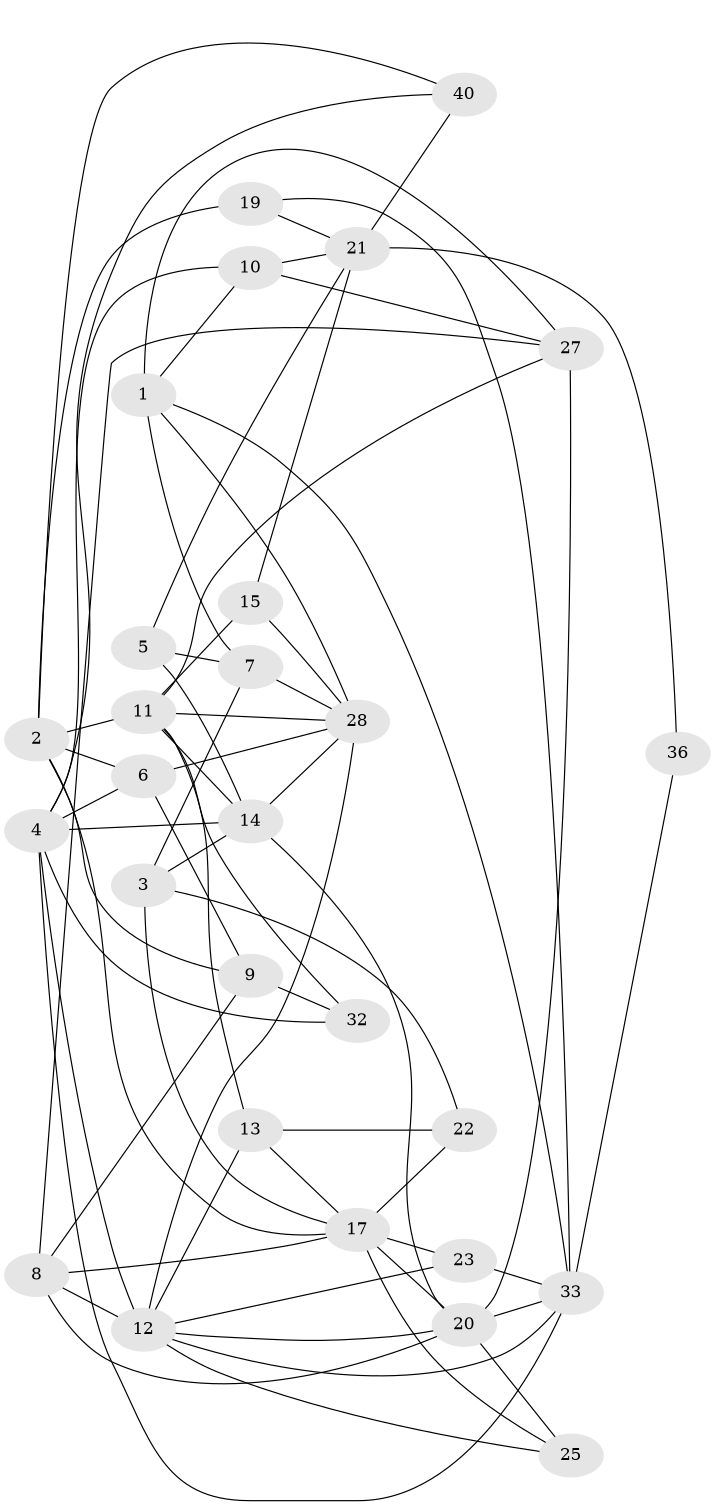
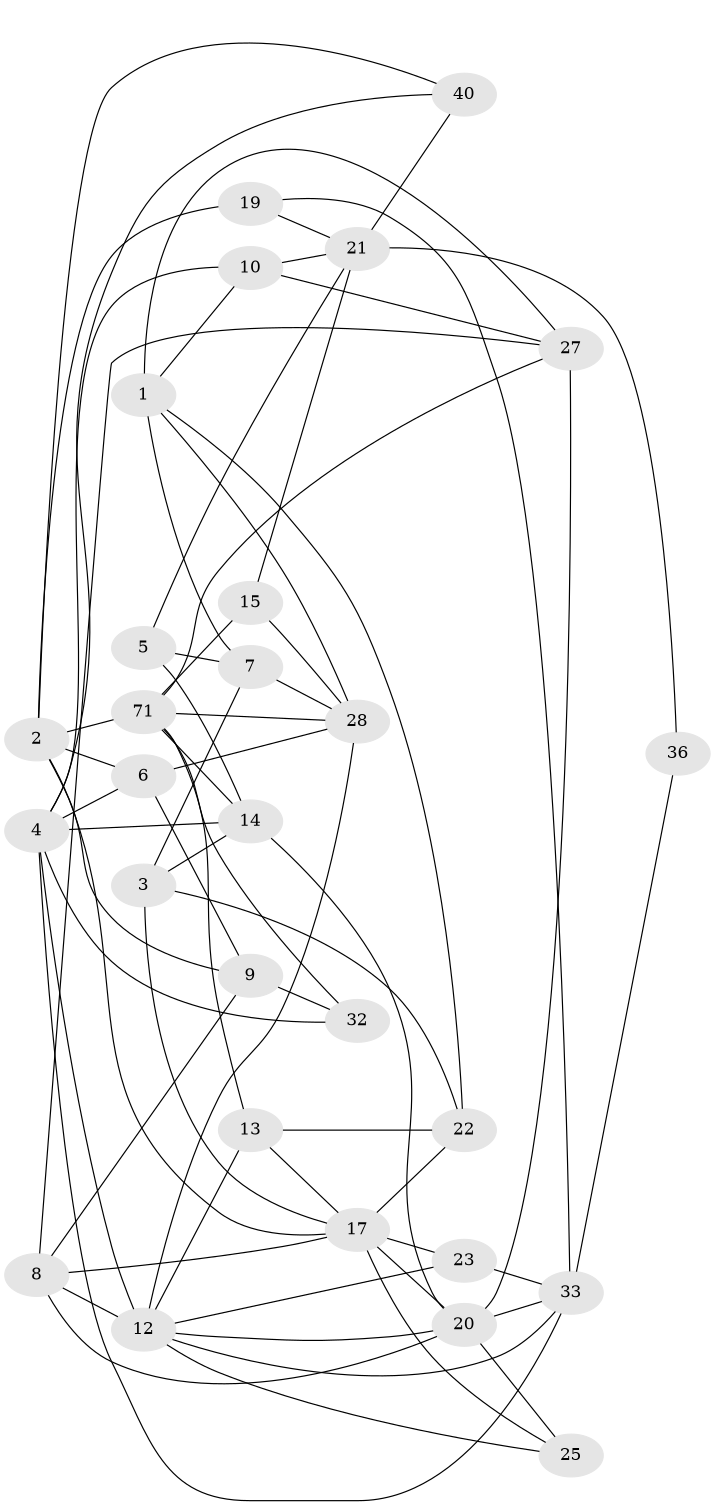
  graph {
    rankdir=LR
    node [color=gray90 style=filled]
    1 [super="+24"]
    7 [super="+46"]
    10 [super="+34"]
    n4 [label=28 super="+25"]
    27 [super="+30"]
    33 [super="+43"]
    21 [super="+49"]
    36
    2 [super="+48"]
    6 [super="+50"]
    9 [super="+44"]
-   11 [super="+39"]
+   11 [super="+39" label=71]
    17 [super="+47"]
    19 [super="+45"]
    40
    32
    14 [super="+28"]
    13
    15
    22 [super="+42"]
    20 [super="+41"]
    23
    n23 [label=25 super="+31"]
    3
    4 [super="+38"]
    12 [super="+16"]
    5 [super="+37"]
    8 [super="+35"]
    1 -- 7
    1 -- 10
    1 -- n4
    1 -- 27
-   1 -- 33
+   1 -- 22
    7 -- n4
    10 -- 27
    10 -- 21
    33 -- 36
    21 -- 36
    21 -- 40
    2 -- 6
    2 -- 9
    2 -- 11
    2 -- 17
    2 -- 19
    2 -- 40
    6 -- n4
    6 -- 9
    9 -- 32
    11 -- n4
    11 -- 27
    11 -- 32
    11 -- 14 [weight=2]
    11 -- 13
    11 -- 15
    17 -- 22 [weight=2]
    17 -- 20
    17 -- 23
    17 -- n23
    19 -- 33
    19 -- 21
-   14 -- n4
    14 -- 20
    13 -- 17
    13 -- 22
    15 -- n4
    15 -- 21
    20 -- 27
    20 -- 33
    20 -- n23
    23 -- 33
    3 -- 7
    3 -- 17
    3 -- 14
    3 -- 22
    4 -- 10 [weight=2]
    4 -- 33 [weight=2]
    4 -- 6
    4 -- 40
    4 -- 32
    4 -- 14
    4 -- 12
    12 -- n4
    12 -- 33
    12 -- 13
    12 -- 20
    12 -- 23
    12 -- n23
    5 -- 7
    5 -- 21
    5 -- 14
    8 -- 27
    8 -- 9
    8 -- 17
    8 -- 20
    8 -- 12
  }
